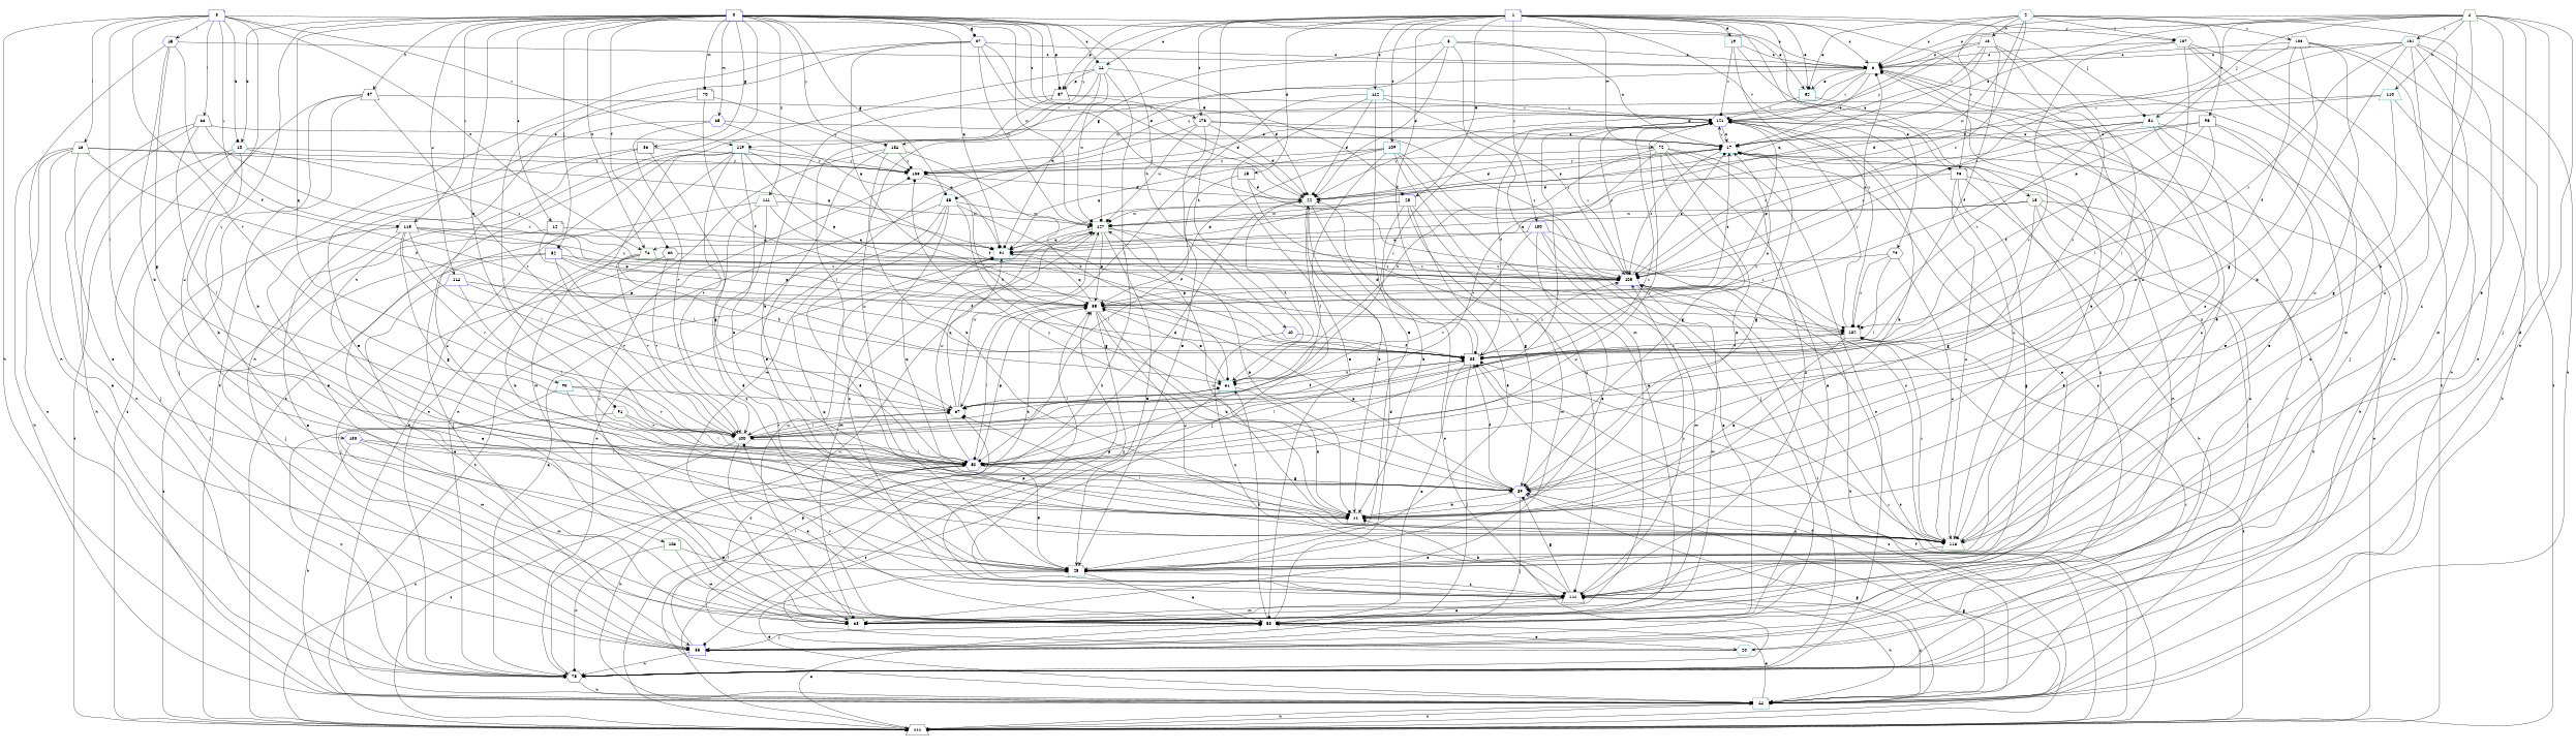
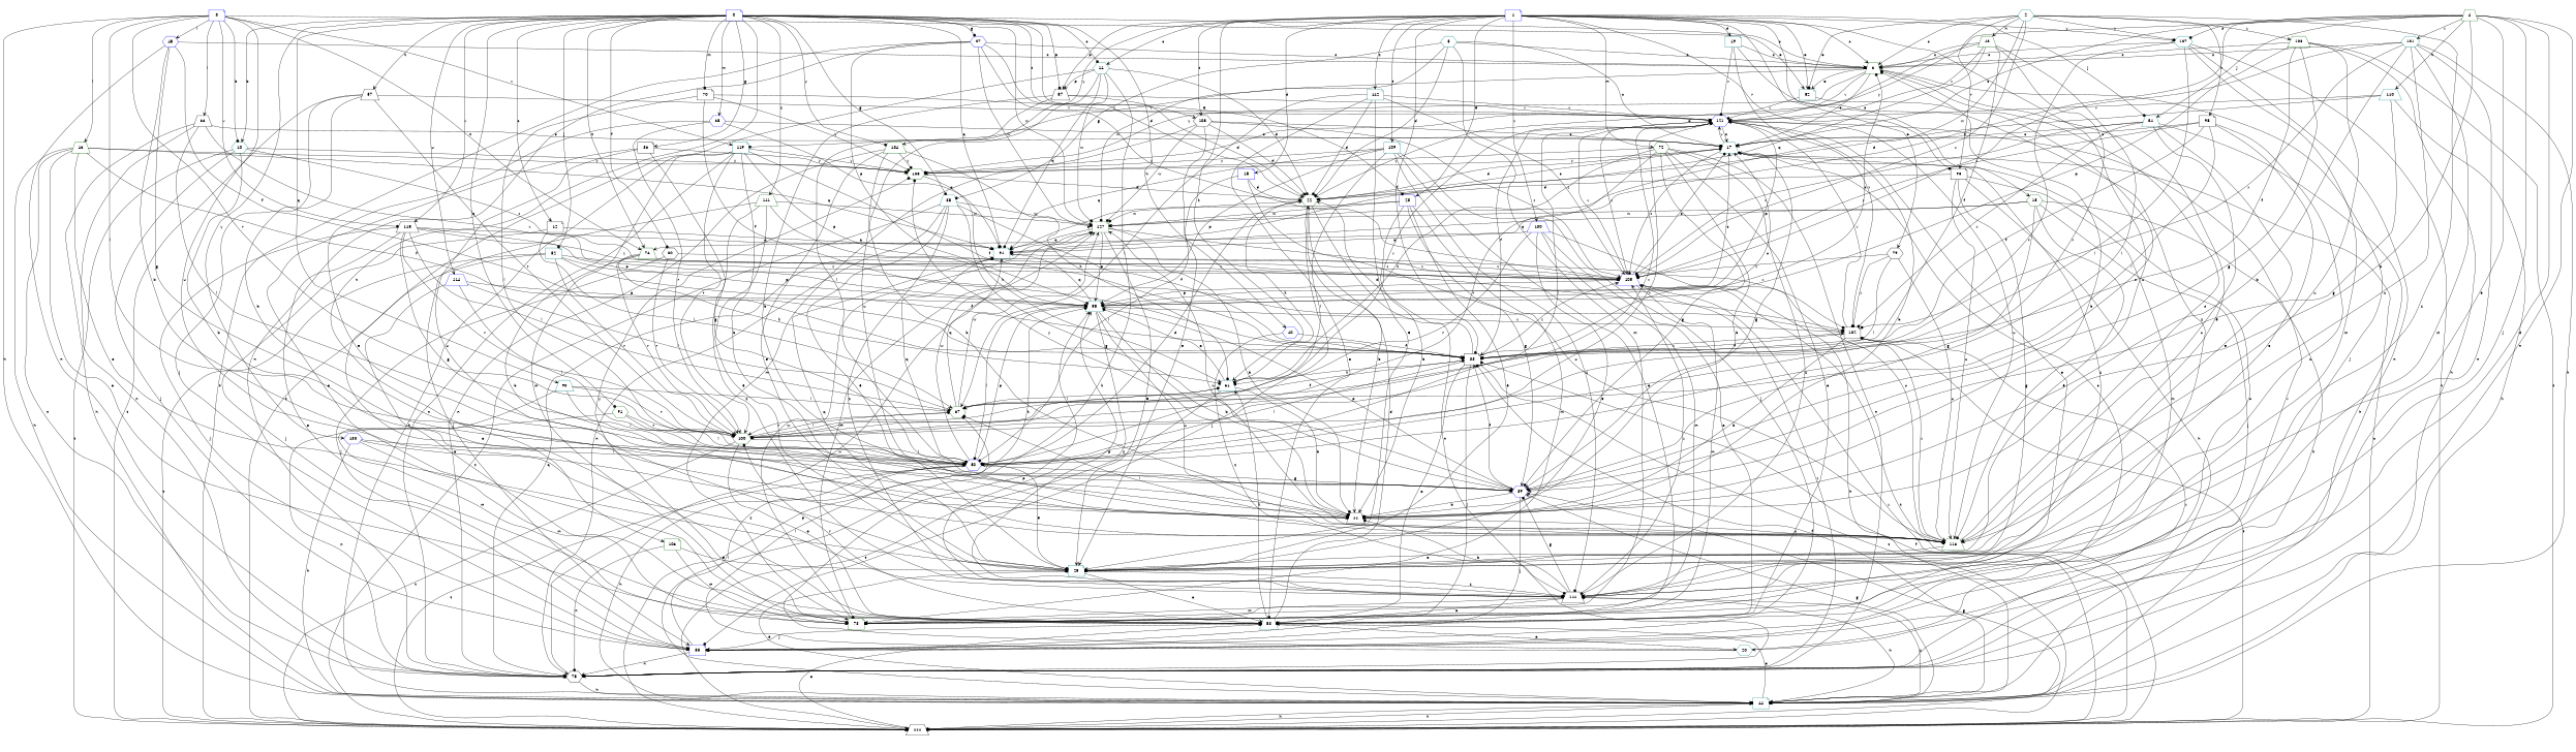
  strict digraph {
    fontname=Lato
    node [color=teal fontname=Lato shape=trapezium]
    edge [arrowhead=vee fontname=Lato]
    0 [color=blue shape=note]
    6 [color=darkgreen]
    10 [shape=hexagon]
    12 [color=black shape=note]
    14 [shape=hexagon]
    25 [color=blue shape=note]
    30 [color=black shape=hexagon]
    36 [color=black shape=note]
    37 [color=blue shape=hexagon]
    38
    40 [color=blue shape=hexagon]
-   52 [color=blue shape=note]
+   52 [shape=note]
    57 [color=black]
    68 [color=blue shape=hexagon]
    70 [color=black shape=note]
    76 [color=darkgreen]
    87 [color=black]
    90
    91 [color=darkgreen shape=hexagon]
    94 [shape=note]
    106 [color=darkgreen shape=note]
-   108 [color=black shape=hexagon label=178]
+   108 [color=black shape=hexagon]
    114 [color=blue]
    118 [color=black]
    127 [color=darkgreen shape=note]
    133 [color=blue shape=hexagon]
    134 [color=darkgreen]
    141 [color=darkgreen]
    82 [shape=note]
    119 [shape=note]
    17
    28 [shape=note]
    55 [color=blue shape=note]
    138 [color=darkgreen shape=hexagon]
    121 [color=blue shape=hexagon]
    105 [color=blue]
    11 [color=black]
    111 [color=black]
    67 [color=darkgreen shape=hexagon]
    116 [color=darkgreen]
    44 [shape=note]
    22 [color=darkgreen shape=hexagon]
-   73 [color=darkgreen shape=note label=63]
+   73 [color=darkgreen shape=note]
    39 [color=blue shape=hexagon]
    100 [color=darkgreen shape=hexagon]
    83
    78 [color=black shape=hexagon]
    88
    33 [color=black shape=note]
    144 [color=black]
    50 [color=blue shape=hexagon]
    61
    132 [color=black shape=note]
    1 [color=blue shape=note]
    15 [color=darkgreen shape=hexagon]
    18 [color=blue shape=note]
    19 [shape=note]
    54
    72 [color=darkgreen shape=hexagon]
    79 [color=black shape=hexagon]
    95 [color=black shape=note]
    109 [shape=note]
    130 [color=blue]
    137 [shape=hexagon]
    142 [shape=note]
    2 [shape=hexagon]
    43 [color=darkgreen]
    98 [color=black shape=note]
    103 [color=darkgreen]
    3 [color=blue shape=note]
    46 [color=darkgreen]
    48 [color=blue shape=hexagon]
    66 [color=black]
    4 [color=darkgreen]
    20 [shape=hexagon]
    110
    131 [shape=hexagon]
    5 [shape=hexagon]
    0 -> 6 [label=a]
    0 -> 10 [label=b]
    0 -> 12 [label=c]
    0 -> 14 [arrowhead=dot label=c]
    0 -> 25 [arrowhead=dot label=e]
    0 -> 30 [arrowhead=dot label=f]
    0 -> 36 [label=g]
    0 -> 37 [arrowhead=dot label=g]
    0 -> 38 [arrowhead=dot label=g]
    0 -> 40 [label=h]
    0 -> 52 [arrowhead=dot label=j]
    0 -> 57 [label=k]
    0 -> 68 [label=m]
    0 -> 70 [arrowhead=dot label=m]
    0 -> 76 [label=n]
    0 -> 87 [arrowhead=dot label=p]
    0 -> 90 [label=q]
    0 -> 91 [arrowhead=dot label=q]
    0 -> 94 [arrowhead=dot label=q]
    0 -> 106 [label=t]
    0 -> 108 [label=t]
    0 -> 114 [label=u]
    0 -> 118 [label=v]
    0 -> 127 [label=w]
    0 -> 133 [label=y]
    0 -> 134 [arrowhead=dot label=y]
    0 -> 141 [label=z]
    6 -> 82 [label=o]
    6 -> 119 [arrowhead=dot label=v]
    6 -> 17 [label=c]
    6 -> 28 [arrowhead=dot label=e]
    6 -> 55 [arrowhead=dot label=j]
    6 -> 138 [arrowhead=dot label=y]
    6 -> 121 [label=v]
    10 -> 55 [label=j]
    10 -> 138 [label=y]
    10 -> 105 [arrowhead=dot label=s]
    10 -> 11 [arrowhead=dot label=b]
    10 -> 111 [arrowhead=dot label=t]
    12 -> 94 [arrowhead=dot label=q]
    12 -> 55 [label=j]
    12 -> 67 [label=l]
    14 -> 87 [label=p]
    14 -> 94 [arrowhead=dot label=q]
    14 -> 127 [arrowhead=dot label=w]
    14 -> 111 [label=t]
    14 -> 116 [arrowhead=dot label=u]
    14 -> 44 [label=h]
    14 -> 22 [arrowhead=dot label=d]
    25 -> 94 [arrowhead=dot label=q]
    25 -> 127 [arrowhead=dot label=w]
    25 -> 28 [arrowhead=dot label=e]
    25 -> 11 [label=b]
    25 -> 73 [label=m]
    25 -> 39 [label=g]
    30 -> 55 [arrowhead=dot label=j]
    30 -> 105 [arrowhead=dot label=s]
    30 -> 100 [label=r]
    36 -> 138 [arrowhead=dot label=y]
    36 -> 116 [arrowhead=dot label=u]
    36 -> 39 [arrowhead=dot label=g]
    36 -> 83 [arrowhead=dot label=o]
    37 -> 6 [arrowhead=dot label=a]
    37 -> 127 [label=w]
    37 -> 105 [arrowhead=dot label=s]
    37 -> 111 [arrowhead=dot label=t]
    37 -> 22 [label=d]
    37 -> 78 [arrowhead=dot label=n]
    37 -> 88 [arrowhead=dot label=p]
    38 -> 127 [label=w]
    38 -> 28 [arrowhead=dot label=e]
    38 -> 111 [label=t]
    38 -> 39 [label=g]
    38 -> 78 [label=n]
    38 -> 33 [arrowhead=dot label=f]
    38 -> 144 [arrowhead=dot label=z]
    40 -> 33 [arrowhead=dot label=f]
    40 -> 144 [arrowhead=dot label=z]
    52 -> 105 [label=s]
    52 -> 111 [label=t]
    52 -> 100 [label=r]
    52 -> 83 [label=o]
    52 -> 88 [label=p]
    52 -> 33 [arrowhead=dot label=f]
    57 -> 55 [label=j]
    57 -> 121 [arrowhead=dot label=v]
    57 -> 11 [arrowhead=dot label=b]
    57 -> 111 [arrowhead=dot label=t]
    57 -> 100 [label=r]
    68 -> 94 [arrowhead=dot label=q]
    68 -> 17 [arrowhead=dot label=c]
    68 -> 28 [label=e]
    68 -> 100 [label=r]
    70 -> 138 [arrowhead=dot label=y]
+   70 -> 121 [label=v]
    70 -> 33 [arrowhead=dot label=f]
    70 -> 50 [label=i]
    76 -> 105 [label=s]
    76 -> 11 [label=b]
    76 -> 100 [label=r]
    76 -> 61 [arrowhead=dot label=k]
    87 -> 121 [arrowhead=dot label=v]
    87 -> 11 [arrowhead=dot label=b]
    87 -> 22 [label=d]
    87 -> 50 [arrowhead=dot label=i]
    90 -> 67 [label=l]
    90 -> 73 [arrowhead=dot label=m]
    90 -> 100 [label=r]
    90 -> 50 [arrowhead=dot label=i]
    91 -> 100 [arrowhead=dot label=r]
    91 -> 78 [label=n]
    91 -> 50 [label=i]
    94 -> 105 [arrowhead=dot label=s]
    106 -> 28 [arrowhead=dot label=e]
    106 -> 73 [label=m]
    106 -> 78 [arrowhead=dot label=n]
    108 -> 127 [arrowhead=dot label=w]
    108 -> 17 [arrowhead=dot label=c]
    108 -> 28 [label=e]
    108 -> 105 [label=s]
    108 -> 22 [arrowhead=dot label=d]
    108 -> 73 [label=m]
    114 -> 67 [label=l]
    114 -> 83 [arrowhead=dot label=o]
    114 -> 88 [arrowhead=dot label=p]
    114 -> 50 [label=i]
    118 -> 94 [label=q]
    118 -> 55 [arrowhead=dot label=j]
    118 -> 105 [arrowhead=dot label=s]
    118 -> 67 [label=l]
    118 -> 39 [arrowhead=dot label=g]
    118 -> 100 [label=r]
    118 -> 83 [label=o]
    118 -> 88 [label=p]
    127 -> 94 [label=q]
    127 -> 28 [label=e]
    127 -> 11 [arrowhead=dot label=b]
    127 -> 73 [arrowhead=dot label=m]
    127 -> 88 [label=p]
    127 -> 132 [arrowhead=dot label=x]
    133 -> 44 [arrowhead=dot label=h]
    133 -> 73 [arrowhead=dot label=m]
    133 -> 144 [arrowhead=dot label=z]
    133 -> 50 [arrowhead=dot label=i]
    134 -> 28 [arrowhead=dot label=e]
    134 -> 138 [arrowhead=dot label=y]
    134 -> 11 [arrowhead=dot label=b]
    134 -> 78 [label=n]
    134 -> 61 [arrowhead=dot label=k]
    141 -> 127 [label=w]
    141 -> 28 [label=e]
    141 -> 55 [label=j]
    141 -> 144 [label=z]
    141 -> 132 [arrowhead=dot label=x]
    82 -> 121 [arrowhead=dot label=v]
    82 -> 11 [arrowhead=dot label=b]
    119 -> 138 [arrowhead=dot label=y]
    119 -> 11 [arrowhead=dot label=b]
    119 -> 44 [arrowhead=dot label=h]
    119 -> 73 [arrowhead=dot label=m]
    119 -> 100 [label=r]
    119 -> 78 [arrowhead=dot label=n]
    119 -> 88 [label=p]
    119 -> 33 [arrowhead=dot label=f]
    17 -> 138 [label=y]
    17 -> 121 [label=v]
    17 -> 105 [arrowhead=dot label=s]
    17 -> 22 [arrowhead=dot label=d]
    17 -> 39 [label=g]
    17 -> 144 [label=z]
    28 -> 94 [arrowhead=dot label=q]
    28 -> 83 [label=o]
    28 -> 144 [arrowhead=dot label=z]
    55 -> 78 [label=n]
    55 -> 50 [label=i]
    138 -> 22 [label=d]
    138 -> 61 [label=k]
    121 -> 17 [label=c]
    121 -> 105 [label=s]
    121 -> 11 [arrowhead=dot label=b]
    121 -> 116 [label=u]
    121 -> 83 [arrowhead=dot label=o]
    121 -> 88 [arrowhead=dot label=p]
    121 -> 33 [label=f]
    121 -> 50 [label=i]
    105 -> 17 [arrowhead=dot label=c]
    105 -> 121 [arrowhead=dot label=v]
    105 -> 111 [arrowhead=dot label=t]
    105 -> 44 [label=h]
    105 -> 73 [arrowhead=dot label=m]
    105 -> 88 [arrowhead=dot label=p]
    11 -> 116 [arrowhead=dot label=u]
    111 -> 17 [label=c]
    111 -> 105 [label=s]
    111 -> 44 [label=h]
    111 -> 39 [label=g]
    111 -> 83 [arrowhead=dot label=o]
    111 -> 88 [arrowhead=dot label=p]
    111 -> 33 [arrowhead=dot label=f]
    67 -> 94 [label=q]
    67 -> 127 [label=w]
    67 -> 100 [label=r]
    67 -> 33 [arrowhead=dot label=f]
    116 -> 6 [arrowhead=dot label=a]
    116 -> 127 [label=w]
    116 -> 28 [arrowhead=dot label=e]
    116 -> 67 [arrowhead=dot label=l]
    116 -> 132 [arrowhead=dot label=x]
    44 -> 28 [arrowhead=dot label=e]
    44 -> 111 [arrowhead=dot label=t]
    44 -> 39 [label=g]
    44 -> 83 [label=o]
    44 -> 33 [arrowhead=dot label=f]
    44 -> 144 [arrowhead=dot label=z]
    22 -> 127 [arrowhead=dot label=w]
    22 -> 17 [arrowhead=dot label=c]
    22 -> 55 [arrowhead=dot label=j]
    22 -> 11 [label=b]
    22 -> 78 [label=n]
    22 -> 61 [arrowhead=dot label=k]
    73 -> 127 [label=w]
    73 -> 138 [arrowhead=dot label=y]
    39 -> 6 [arrowhead=dot label=a]
    39 -> 55 [label=j]
    39 -> 138 [arrowhead=dot label=y]
    39 -> 11 [arrowhead=dot label=b]
    39 -> 88 [label=p]
    39 -> 33 [label=f]
    100 -> 121 [arrowhead=dot label=v]
    100 -> 111 [arrowhead=dot label=t]
    100 -> 67 [arrowhead=dot label=l]
    100 -> 83 [arrowhead=dot label=o]
    100 -> 50 [arrowhead=dot label=i]
    100 -> 61 [arrowhead=dot label=k]
    83 -> 17 [arrowhead=dot label=c]
    83 -> 55 [label=j]
    83 -> 22 [label=d]
    83 -> 100 [arrowhead=dot label=r]
    83 -> 61 [label=k]
    83 -> 20 [label=o]
    78 -> 94 [arrowhead=dot label=q]
    78 -> 127 [label=w]
    78 -> 121 [arrowhead=dot label=v]
    78 -> 105 [label=s]
    78 -> 44 [label=h]
    78 -> 132 [label=x]
    88 -> 6 [arrowhead=dot label=a]
    88 -> 94 [label=q]
    88 -> 17 [label=c]
    88 -> 11 [arrowhead=dot label=b]
    88 -> 116 [arrowhead=dot label=u]
    88 -> 144 [arrowhead=dot label=z]
    88 -> 50 [arrowhead=dot label=i]
    88 -> 132 [label=x]
    33 -> 17 [label=c]
    33 -> 55 [label=j]
    33 -> 105 [label=s]
    33 -> 111 [arrowhead=dot label=t]
    33 -> 22 [label=d]
    33 -> 83 [arrowhead=dot label=o]
    33 -> 50 [arrowhead=dot label=i]
    33 -> 61 [arrowhead=dot label=k]
    33 -> 132 [label=x]
    144 -> 105 [label=s]
    144 -> 11 [arrowhead=dot label=b]
    144 -> 44 [label=h]
    144 -> 73 [label=m]
    144 -> 39 [arrowhead=dot label=g]
    144 -> 83 [label=o]
    144 -> 88 [label=p]
    50 -> 94 [label=q]
    50 -> 127 [label=w]
    50 -> 28 [arrowhead=dot label=e]
    50 -> 121 [label=v]
    50 -> 111 [label=t]
    50 -> 44 [arrowhead=dot label=h]
    50 -> 22 [label=d]
    50 -> 39 [label=g]
    50 -> 88 [arrowhead=dot label=p]
    61 -> 121 [arrowhead=dot label=v]
    61 -> 11 [arrowhead=dot label=b]
    61 -> 111 [label=t]
    61 -> 67 [label=l]
    61 -> 88 [arrowhead=dot label=o]
    132 -> 121 [label=v]
    132 -> 11 [label=b]
    132 -> 111 [arrowhead=dot label=t]
    132 -> 33 [arrowhead=dot label=f]
    1 -> 6 [label=a]
    1 -> 14 [label=c]
    1 -> 25 [label=e]
    1 -> 87 [label=p]
    1 -> 108 [label=t]
    1 -> 134 [label=y]
    1 -> 82 [label=o]
    1 -> 116 [arrowhead=dot label=u]
    1 -> 33 [arrowhead=dot label=f]
    1 -> 61 [label=k]
    1 -> 15 [label=c]
    1 -> 18 [label=d]
    1 -> 19 [label=d]
    1 -> 54 [arrowhead=dot label=j]
    1 -> 72 [label=m]
    1 -> 79 [label=o]
    1 -> 95 [arrowhead=dot label=r]
    1 -> 109 [label=t]
    1 -> 130 [label=x]
    1 -> 137 [label=y]
    1 -> 142 [label=z]
    15 -> 94 [label=q]
    15 -> 127 [label=w]
    15 -> 28 [arrowhead=dot label=e]
    15 -> 55 [label=j]
    15 -> 44 [arrowhead=dot label=h]
    15 -> 39 [arrowhead=dot label=g]
    18 -> 116 [arrowhead=dot label=u]
    18 -> 22 [label=d]
    18 -> 50 [arrowhead=dot label=i]
    19 -> 6 [arrowhead=dot label=a]
    19 -> 121 [arrowhead=dot label=v]
    19 -> 144 [arrowhead=dot label=z]
    19 -> 132 [arrowhead=dot label=x]
    54 -> 17 [label=c]
    54 -> 28 [label=e]
    54 -> 105 [arrowhead=dot label=s]
    54 -> 116 [label=u]
    54 -> 44 [arrowhead=dot label=h]
    54 -> 132 [arrowhead=dot label=x]
    72 -> 138 [arrowhead=dot label=y]
    72 -> 11 [label=b]
    72 -> 39 [arrowhead=dot label=g]
    72 -> 100 [arrowhead=dot label=r]
    72 -> 83 [label=o]
    72 -> 78 [label=n]
    72 -> 144 [arrowhead=dot label=z]
    72 -> 61 [label=k]
    79 -> 105 [arrowhead=dot label=s]
    79 -> 67 [label=l]
    79 -> 116 [label=u]
    79 -> 132 [arrowhead=dot label=x]
    95 -> 116 [label=u]
    95 -> 44 [label=h]
    95 -> 22 [label=d]
    95 -> 73 [arrowhead=dot label=m]
    95 -> 144 [label=g]
    109 -> 94 [label=q]
    109 -> 55 [label=j]
    109 -> 138 [label=y]
    109 -> 83 [arrowhead=dot label=o]
    109 -> 88 [label=p]
    109 -> 144 [arrowhead=dot label=z]
    109 -> 50 [arrowhead=dot label=i]
    130 -> 94 [label=q]
    130 -> 28 [arrowhead=dot label=e]
    130 -> 116 [label=u]
    130 -> 73 [arrowhead=dot label=m]
    130 -> 100 [arrowhead=dot label=r]
    130 -> 83 [arrowhead=dot label=o]
    137 -> 6 [label=a]
    137 -> 111 [arrowhead=dot label=t]
    137 -> 73 [arrowhead=dot label=m]
    137 -> 100 [arrowhead=dot label=r]
    137 -> 78 [label=n]
    137 -> 50 [label=i]
    142 -> 28 [label=e]
    142 -> 121 [arrowhead=dot label=v]
    142 -> 105 [label=s]
    142 -> 67 [label=l]
    142 -> 22 [arrowhead=dot label=d]
    142 -> 83 [arrowhead=dot label=o]
    2 -> 6 [label=a]
    2 -> 127 [label=w]
    2 -> 82 [arrowhead=dot label=o]
    2 -> 105 [arrowhead=dot label=s]
    2 -> 144 [arrowhead=dot label=z]
    2 -> 95 [label=r]
    2 -> 137 [arrowhead=dot label=y]
    2 -> 43 [label=h]
    2 -> 98 [label=r]
    2 -> 103 [label=s]
    43 -> 6 [label=a]
    43 -> 94 [arrowhead=dot label=q]
    43 -> 121 [label=v]
    43 -> 22 [label=d]
    43 -> 100 [label=r]
    43 -> 33 [label=f]
    43 -> 50 [label=i]
    98 -> 17 [arrowhead=dot label=c]
    98 -> 28 [arrowhead=dot label=e]
    98 -> 105 [arrowhead=dot label=s]
    98 -> 67 [label=l]
    98 -> 33 [label=f]
    98 -> 144 [arrowhead=dot label=z]
    103 -> 6 [arrowhead=dot label=a]
    103 -> 111 [label=t]
    103 -> 116 [label=u]
    103 -> 44 [label=h]
    103 -> 39 [label=g]
    103 -> 88 [label=p]
    103 -> 33 [arrowhead=dot label=f]
    3 -> 10 [arrowhead=dot label=b]
    3 -> 76 [label=n]
    3 -> 118 [arrowhead=dot label=v]
    3 -> 82 [label=o]
    3 -> 119 [label=v]
    3 -> 116 [label=u]
    3 -> 44 [arrowhead=dot label=h]
    3 -> 100 [label=r]
    3 -> 50 [arrowhead=dot label=i]
    3 -> 46 [label=i]
    3 -> 48 [label=i]
    3 -> 66 [label=l]
    46 -> 94 [label=q]
    46 -> 28 [label=e]
    46 -> 138 [label=y]
    46 -> 44 [label=h]
    46 -> 83 [label=o]
    46 -> 78 [arrowhead=dot label=n]
    46 -> 33 [label=f]
    48 -> 6 [label=a]
    48 -> 11 [arrowhead=dot label=b]
    48 -> 39 [arrowhead=dot label=g]
    48 -> 78 [arrowhead=dot label=n]
    48 -> 33 [label=f]
    66 -> 17 [label=c]
    66 -> 44 [arrowhead=dot label=h]
    66 -> 78 [arrowhead=dot label=n]
    66 -> 50 [label=i]
    66 -> 132 [label=x]
-   4 -> 6 [arrowhead=dot label=a]
+   4 -> 137 [arrowhead=dot label=a]
    4 -> 76 [label=n]
    4 -> 17 [label=c]
    4 -> 28 [arrowhead=dot label=e]
    4 -> 55 [label=j]
    4 -> 138 [arrowhead=dot label=y]
    4 -> 11 [arrowhead=dot label=b]
    4 -> 78 [label=n]
    4 -> 54 [label=j]
    4 -> 20 [label=d]
    4 -> 110 [label=t]
    4 -> 131 [label=x]
    20 -> 17 [label=c]
    20 -> 67 [arrowhead=dot label=l]
    20 -> 88 [label=p]
    110 -> 121 [arrowhead=dot label=v]
    110 -> 44 [arrowhead=dot label=h]
    110 -> 22 [label=d]
    110 -> 39 [label=g]
    131 -> 6 [label=a]
    131 -> 105 [arrowhead=dot label=s]
    131 -> 11 [arrowhead=dot label=b]
    131 -> 116 [label=u]
    131 -> 44 [arrowhead=dot label=h]
    131 -> 73 [arrowhead=dot label=m]
    131 -> 78 [arrowhead=dot label=n]
    131 -> 132 [arrowhead=dot label=x]
    5 -> 6 [label=a]
    5 -> 38 [arrowhead=dot label=g]
    5 -> 127 [arrowhead=dot label=w]
    5 -> 17 [arrowhead=dot label=c]
    5 -> 22 [arrowhead=dot label=d]
    5 -> 73 [arrowhead=dot label=m]
  }
